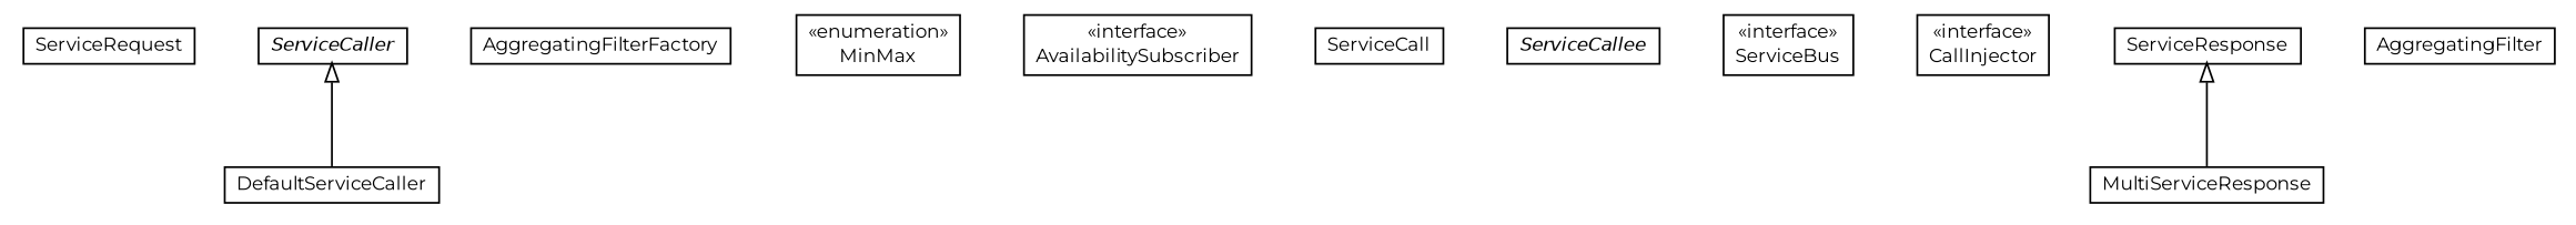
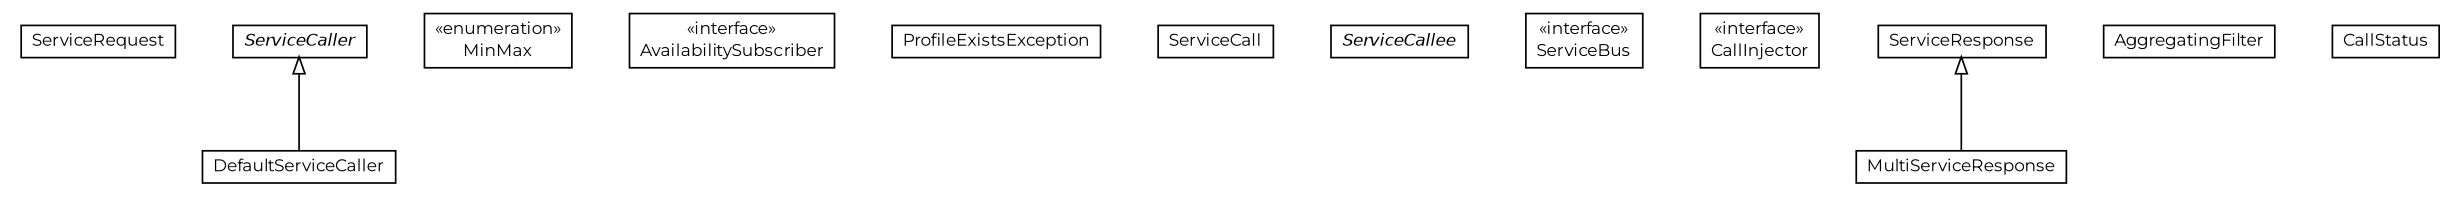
  digraph {
    fontname=Montserrat
    nodesep=0.25
    ranksep=0.5
    node [fontcolor=black fontname=Montserrat fontsize=10.0 shape=plaintext]
    edge [arrowtail=empty dir=back fontname=Montserrat fontsize=10 headport=p labelfontname=Helvetica labelfontsize=10 tailport=p]
    n1 [label=<<table title="org.universAAL.middleware.service.ServiceRequest" border="0" cellborder="1" cellspacing="0" cellpadding="2" port="p" href="./ServiceRequest.html"> 		<tr><td><table border="0" cellspacing="0" cellpadding="1"> <tr><td align="center" balign="center"> ServiceRequest </td></tr> 		</table></td></tr> 		</table>>]
    n2 [label=<<table title="org.universAAL.middleware.service.ServiceCaller" border="0" cellborder="1" cellspacing="0" cellpadding="2" port="p" href="./ServiceCaller.html"> 		<tr><td><table border="0" cellspacing="0" cellpadding="1"> <tr><td align="center" balign="center"><font face="Helvetica-Oblique"> ServiceCaller </font></td></tr> 		</table></td></tr> 		</table>>]
    n3 [label=<<table title="org.universAAL.middleware.service.DefaultServiceCaller" border="0" cellborder="1" cellspacing="0" cellpadding="2" port="p" href="./DefaultServiceCaller.html"> 		<tr><td><table border="0" cellspacing="0" cellpadding="1"> <tr><td align="center" balign="center"> DefaultServiceCaller </td></tr> 		</table></td></tr> 		</table>>]
-   n4 [label=<<table title="org.universAAL.middleware.service.AggregatingFilterFactory" border="0" cellborder="1" cellspacing="0" cellpadding="2" port="p" href="./AggregatingFilterFactory.html"> 		<tr><td><table border="0" cellspacing="0" cellpadding="1"> <tr><td align="center" balign="center"> AggregatingFilterFactory </td></tr> 		</table></td></tr> 		</table>>]
    n5 [label=<<table title="org.universAAL.middleware.service.AggregatingFilterFactory.MinMax" border="0" cellborder="1" cellspacing="0" cellpadding="2" port="p" href="./AggregatingFilterFactory.MinMax.html"> 		<tr><td><table border="0" cellspacing="0" cellpadding="1"> <tr><td align="center" balign="center"> &#171;enumeration&#187; </td></tr> <tr><td align="center" balign="center"> MinMax </td></tr> 		</table></td></tr> 		</table>>]
    n6 [label=<<table title="org.universAAL.middleware.service.AvailabilitySubscriber" border="0" cellborder="1" cellspacing="0" cellpadding="2" port="p" href="./AvailabilitySubscriber.html"> 		<tr><td><table border="0" cellspacing="0" cellpadding="1"> <tr><td align="center" balign="center"> &#171;interface&#187; </td></tr> <tr><td align="center" balign="center"> AvailabilitySubscriber </td></tr> 		</table></td></tr> 		</table>>]
+   n7 [label=<<table title="org.universAAL.middleware.service.ProfileExistsException" border="0" cellborder="1" cellspacing="0" cellpadding="2" port="p" href="./ProfileExistsException.html"> 		<tr><td><table border="0" cellspacing="0" cellpadding="1"> <tr><td align="center" balign="center"> ProfileExistsException </td></tr> 		</table></td></tr> 		</table>>]
    n8 [label=<<table title="org.universAAL.middleware.service.ServiceCall" border="0" cellborder="1" cellspacing="0" cellpadding="2" port="p" href="./ServiceCall.html"> 		<tr><td><table border="0" cellspacing="0" cellpadding="1"> <tr><td align="center" balign="center"> ServiceCall </td></tr> 		</table></td></tr> 		</table>>]
    n9 [label=<<table title="org.universAAL.middleware.service.ServiceCallee" border="0" cellborder="1" cellspacing="0" cellpadding="2" port="p" href="./ServiceCallee.html"> 		<tr><td><table border="0" cellspacing="0" cellpadding="1"> <tr><td align="center" balign="center"><font face="Helvetica-Oblique"> ServiceCallee </font></td></tr> 		</table></td></tr> 		</table>>]
    n10 [label=<<table title="org.universAAL.middleware.service.ServiceBus" border="0" cellborder="1" cellspacing="0" cellpadding="2" port="p" href="./ServiceBus.html"> 		<tr><td><table border="0" cellspacing="0" cellpadding="1"> <tr><td align="center" balign="center"> &#171;interface&#187; </td></tr> <tr><td align="center" balign="center"> ServiceBus </td></tr> 		</table></td></tr> 		</table>>]
    n11 [label=<<table title="org.universAAL.middleware.service.ServiceBus.CallInjector" border="0" cellborder="1" cellspacing="0" cellpadding="2" port="p" href="./ServiceBus.CallInjector.html"> 		<tr><td><table border="0" cellspacing="0" cellpadding="1"> <tr><td align="center" balign="center"> &#171;interface&#187; </td></tr> <tr><td align="center" balign="center"> CallInjector </td></tr> 		</table></td></tr> 		</table>>]
    n12 [label=<<table title="org.universAAL.middleware.service.MultiServiceResponse" border="0" cellborder="1" cellspacing="0" cellpadding="2" port="p" href="./MultiServiceResponse.html"> 		<tr><td><table border="0" cellspacing="0" cellpadding="1"> <tr><td align="center" balign="center"> MultiServiceResponse </td></tr> 		</table></td></tr> 		</table>>]
    n13 [label=<<table title="org.universAAL.middleware.service.ServiceResponse" border="0" cellborder="1" cellspacing="0" cellpadding="2" port="p" href="./ServiceResponse.html"> 		<tr><td><table border="0" cellspacing="0" cellpadding="1"> <tr><td align="center" balign="center"> ServiceResponse </td></tr> 		</table></td></tr> 		</table>>]
    n14 [label=<<table title="org.universAAL.middleware.service.AggregatingFilter" border="0" cellborder="1" cellspacing="0" cellpadding="2" port="p" href="./AggregatingFilter.html"> 		<tr><td><table border="0" cellspacing="0" cellpadding="1"> <tr><td align="center" balign="center"> AggregatingFilter </td></tr> 		</table></td></tr> 		</table>>]
+   n15 [label=<<table title="org.universAAL.middleware.service.CallStatus" border="0" cellborder="1" cellspacing="0" cellpadding="2" port="p" href="./CallStatus.html"> 		<tr><td><table border="0" cellspacing="0" cellpadding="1"> <tr><td align="center" balign="center"> CallStatus </td></tr> 		</table></td></tr> 		</table>>]
    n2 -> n3
    n13 -> n12
  }
